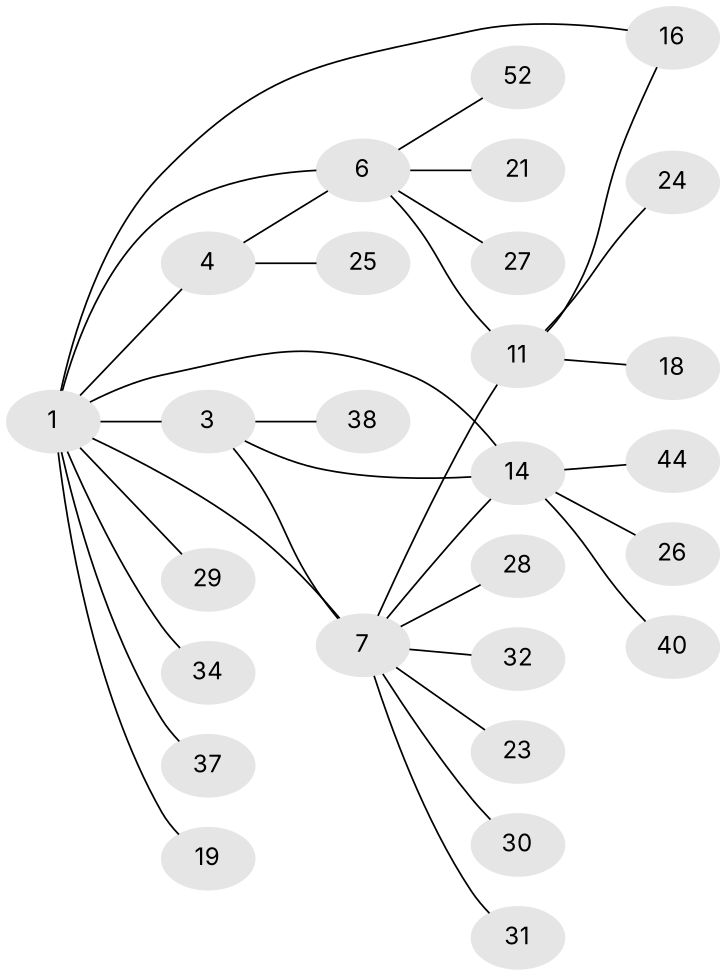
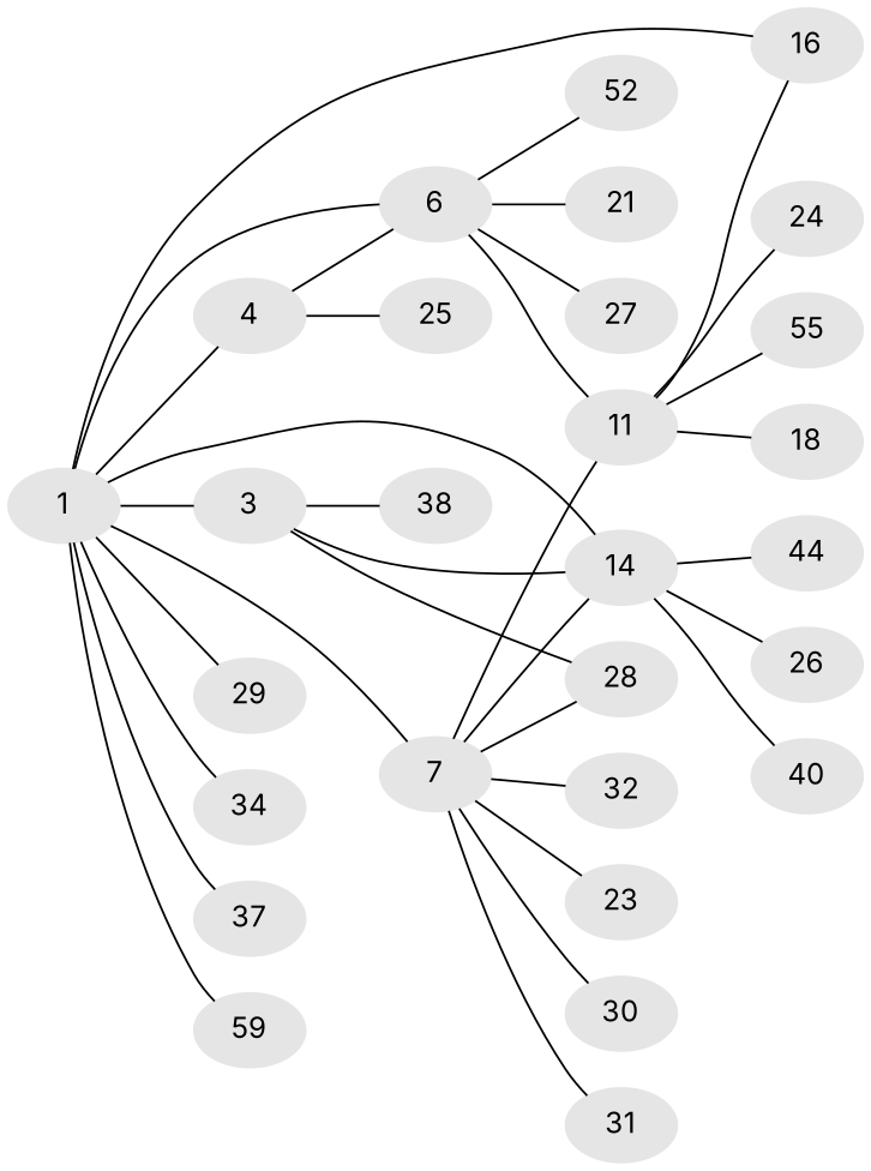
  graph {
    fontname=Inter
    rankdir=LR
    node [color=gray90 fontname=Inter style=filled]
    edge [fontname=Inter]
    1 [super="+2+13"]
    3 [super="+17+20"]
    4 [super="+36+47+5"]
    6
    7 [super="+60+56+42+8"]
    14 [super="+35+45"]
    16 [super="+61+48"]
    29 [super="+50"]
    34
    37
-   19
+   19 [label=59]
    38
    25
    11
    21
    27
    52
    23
    28
    30
    31 [super="+59"]
    32
    26 [super="+46"]
    40
    44
    18
    24
+   55
    1 -- 3 [weight=2]
    1 -- 4 [weight=2]
    1 -- 6
    1 -- 7
    1 -- 14 [weight=2]
    1 -- 16
    1 -- 29
    1 -- 34
    1 -- 37
    1 -- 19
-   3 -- 7 [weight=2]
+   3 -- 28 [weight=2]
    3 -- 14
    3 -- 38
    4 -- 6 [weight=2]
    4 -- 25
    6 -- 11
    6 -- 21
    6 -- 27
    6 -- 52
    7 -- 14 [weight=2]
    7 -- 11
    7 -- 23
    7 -- 28
    7 -- 30
    7 -- 31
    7 -- 32
    14 -- 26
    14 -- 40
    14 -- 44
    11 -- 16
    11 -- 18
    11 -- 24
+   11 -- 55
  }
